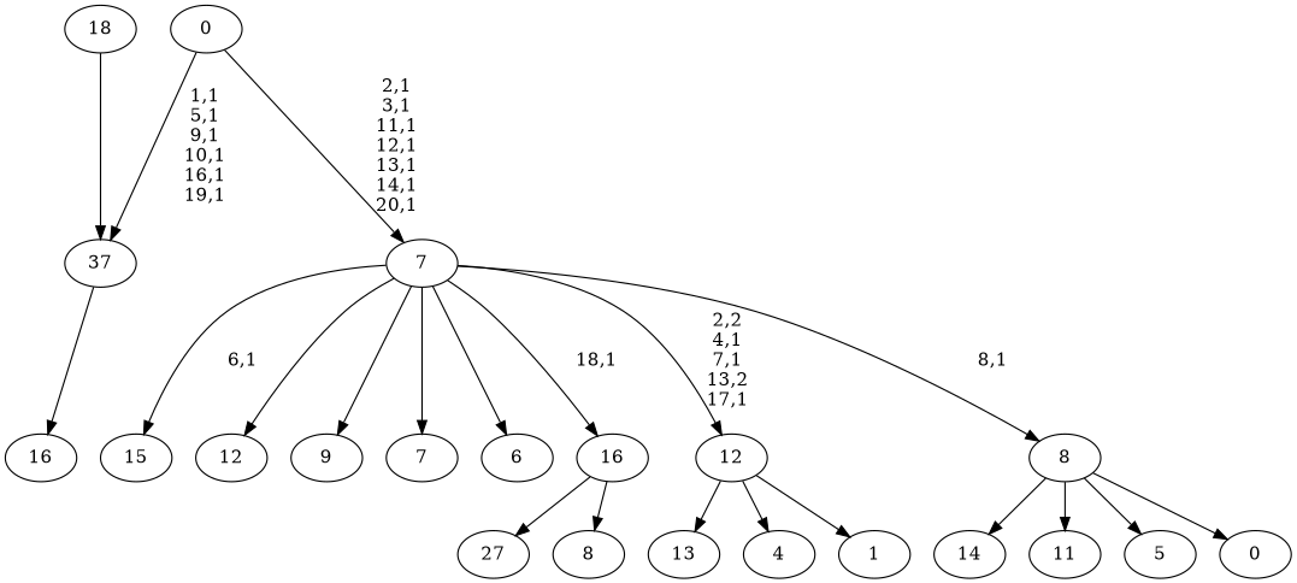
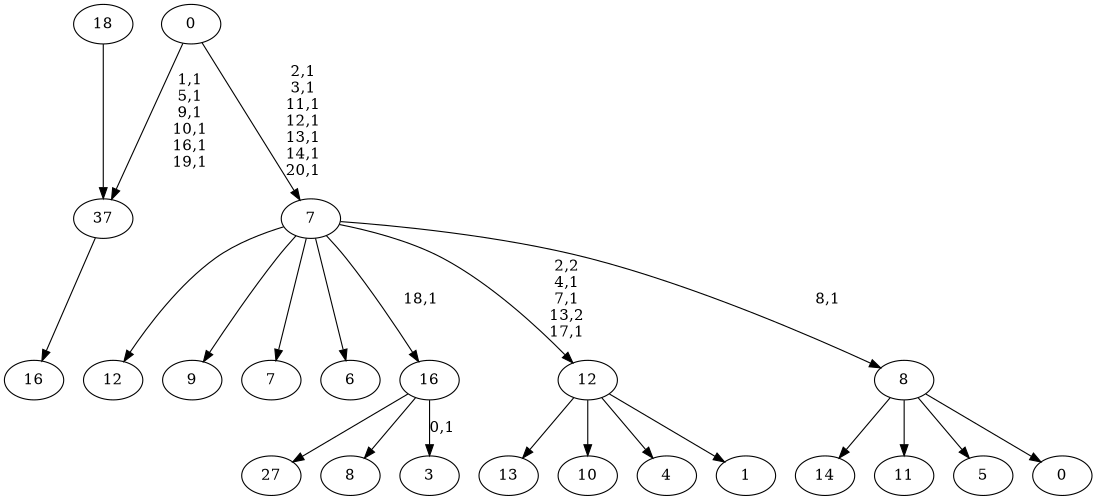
  digraph {
    n1 [label=18]
    37
    n3 [label=27]
    n4 [label=16]
-   n5 [label=15]
    n6 [label=14]
    n7 [label=13]
    n8 [label=12]
    n9 [label=11]
+   n10 [label=10]
    n11 [label=9]
    n12 [label=8]
    n13 [label=7]
    n14 [label=6]
    n15 [label=5]
    n16 [label=4]
+   n17 [label=3]
    16
    n19 [label=1]
    12
    n21 [label=0]
    8
    7
    0
    n1 -> 37
    37 -> n4
    16 -> n3
    16 -> n12
+   16 -> n17 [label="0,1"]
    12 -> n7
+   12 -> n10
    12 -> n16
    12 -> n19
    8 -> n6
    8 -> n9
    8 -> n15
    8 -> n21
-   7 -> n5 [label="6,1"]
    7 -> n8
    7 -> n11
    7 -> n13
    7 -> n14
    7 -> 16 [label="18,1"]
    7 -> 12 [label="2,2\n4,1\n7,1\n13,2\n17,1"]
    7 -> 8 [label="8,1"]
    0 -> 37 [label="1,1\n5,1\n9,1\n10,1\n16,1\n19,1"]
    0 -> 7 [label="2,1\n3,1\n11,1\n12,1\n13,1\n14,1\n20,1"]
  }
